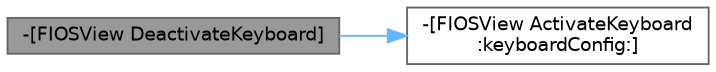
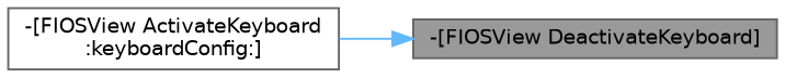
  digraph {
    rankdir=RL
    node [fontname=Helvetica fontsize=10 shape=box style=filled]
    n1 [color=gray40 fillcolor=grey60 fontcolor=black height=0.2 label="-[FIOSView DeactivateKeyboard]" width=0.4]
    n2 [color=grey40 fillcolor=white height=0.2 label="-[FIOSView ActivateKeyboard\l:keyboardConfig:]" width=0.4]
-   n2 -> n1 [color=steelblue1 dir=back fontname=Helvetica fontsize=10 labelfontname=Helvetica labelfontsize=10 style=solid]
+   n1 -> n2 [color=steelblue1 dir=back fontname=Helvetica fontsize=10 labelfontname=Helvetica labelfontsize=10 style=solid]
  }
